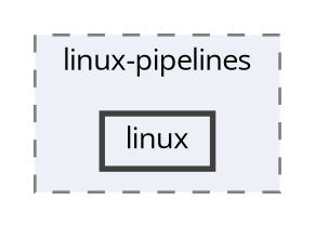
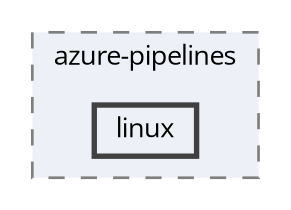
  digraph {
    compound=true
    fontname="Open Sans"
    n1 [color=grey25 fillcolor="#edf0f7" fontname="Open Sans" fontsize=10 height=0.2 label=linux shape=box style="filled,bold" width=0.4]
    subgraph cluster_1 {
      bgcolor="#edf0f7"
      fontsize=10
-     label="linux-pipelines"
+     label="azure-pipelines"
      pencolor=grey50
      style="filled,dashed"
      n1
    }
  }
